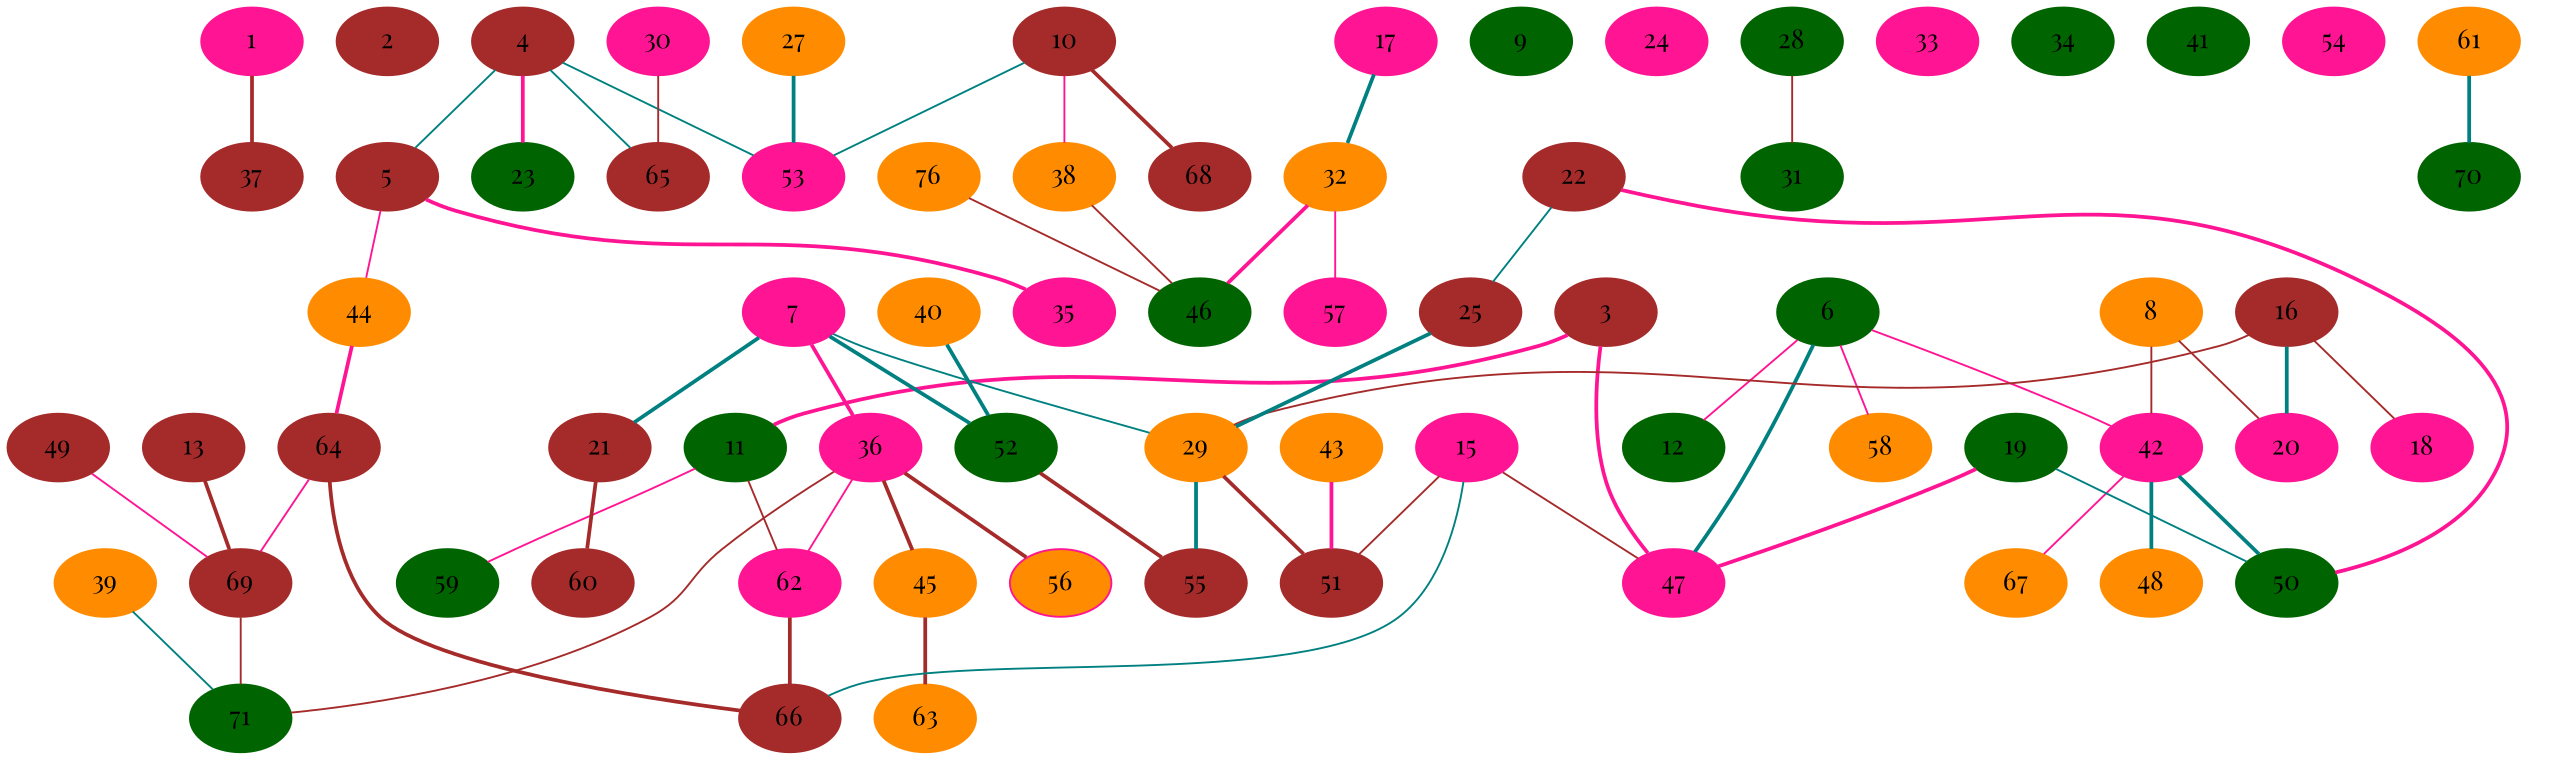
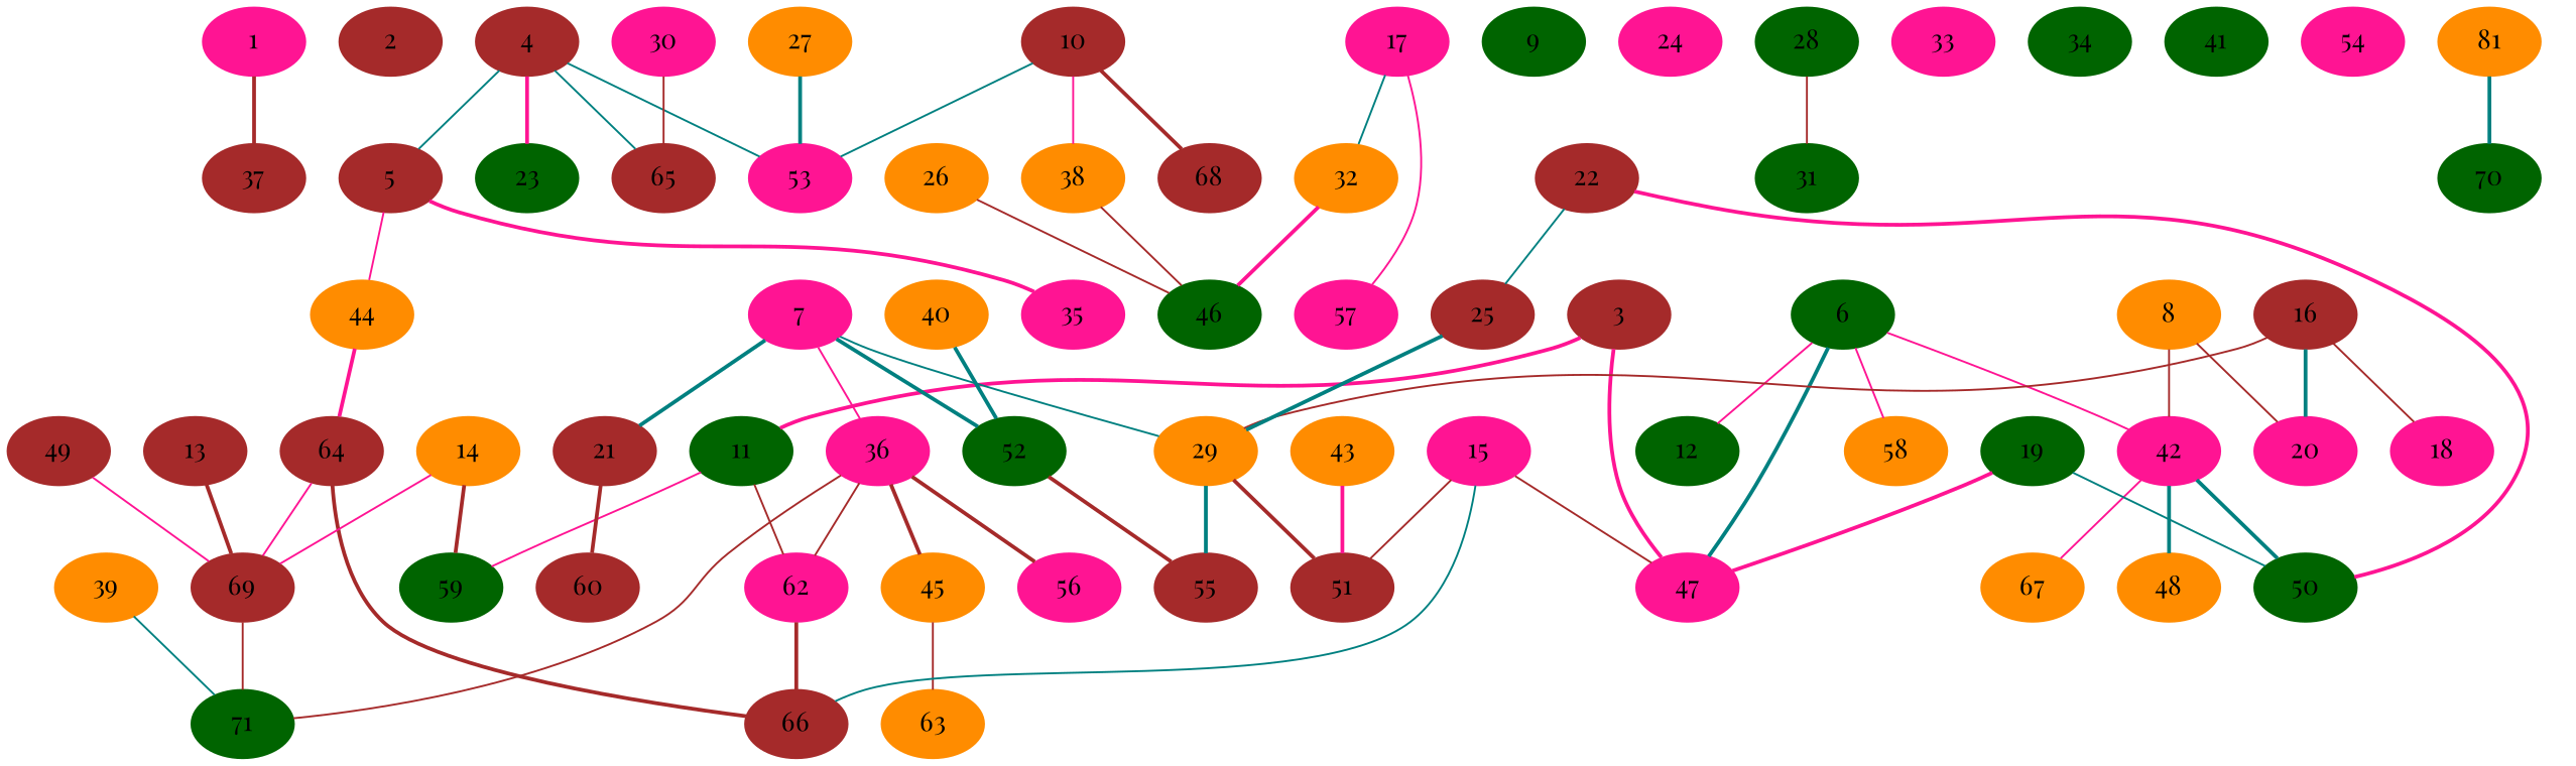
  graph {
    fontname="Playfair Display"
    node [color=brown fontname="Playfair Display" style=filled]
    edge [color=brown fontname="Playfair Display" style=solid]
    1 [color=deeppink]
    37
    2
    11 [color=darkgreen]
    3
    47 [color=deeppink]
    59 [color=darkgreen]
    62 [color=deeppink]
    4
    5
    23 [color=darkgreen]
    53 [color=deeppink]
    65
    35 [color=deeppink]
    44 [color=darkorange]
    64
    6 [color=darkgreen]
    12 [color=darkgreen]
    42 [color=deeppink]
    58 [color=darkorange]
    50 [color=darkgreen]
    48 [color=darkorange]
    67 [color=darkorange]
    7 [color=deeppink]
    21
    29 [color=darkorange]
    36 [color=deeppink]
    52 [color=darkgreen]
    60
    51
    55
    45 [color=darkorange]
-   56 [color=deeppink fillcolor=darkorange]
+   56 [color=deeppink]
    71 [color=darkgreen]
    8 [color=darkorange]
    20 [color=deeppink]
    9 [color=darkgreen]
    10
    38 [color=darkorange]
    68
    46 [color=darkgreen]
    66
    13
    69
+   14 [color=darkorange]
    15 [color=deeppink]
    16
    18 [color=deeppink]
    17 [color=deeppink]
    32 [color=darkorange]
    57 [color=deeppink]
    19 [color=darkgreen]
    22
    25
    24 [color=deeppink]
-   26 [color=darkorange label=76]
+   26 [color=darkorange]
    27 [color=darkorange]
    28 [color=darkgreen]
    31 [color=darkgreen]
    30 [color=deeppink]
    33 [color=deeppink]
    34 [color=darkgreen]
    63 [color=darkorange]
    39 [color=darkorange]
    40 [color=darkorange]
    41 [color=darkgreen]
    43 [color=darkorange]
    49
    54 [color=deeppink]
-   61 [color=darkorange]
+   61 [color=darkorange label=81]
    70 [color=darkgreen]
    1 -- 37 [style=bold]
    11 -- 59 [color=deeppink]
    11 -- 62
    3 -- 11 [color=deeppink style=bold]
    3 -- 47 [color=deeppink style=bold]
    62 -- 66 [style=bold]
    4 -- 5 [color=teal]
    4 -- 23 [color=deeppink style=bold]
    4 -- 53 [color=teal]
    4 -- 65 [color=teal]
    5 -- 35 [color=deeppink style=bold]
    5 -- 44 [color=deeppink]
    44 -- 64 [color=deeppink style=bold]
    64 -- 66 [style=bold]
    64 -- 69 [color=deeppink]
    6 -- 47 [color=teal style=bold]
    6 -- 12 [color=deeppink]
    6 -- 42 [color=deeppink]
    6 -- 58 [color=deeppink]
    42 -- 50 [color=teal style=bold]
    42 -- 48 [color=teal style=bold]
    42 -- 67 [color=deeppink]
    7 -- 21 [color=teal style=bold]
    7 -- 29 [color=teal]
-   7 -- 36 [color=deeppink style=bold]
+   7 -- 36 [color=deeppink]
    7 -- 52 [color=teal style=bold]
    21 -- 60 [style=bold]
    29 -- 51 [style=bold]
    29 -- 55 [color=teal style=bold]
-   36 -- 62 [color=deeppink]
+   36 -- 62
    36 -- 45 [style=bold]
    36 -- 56 [style=bold]
    36 -- 71
    52 -- 55 [style=bold]
-   45 -- 63 [style=bold]
+   45 -- 63
    8 -- 42
    8 -- 20
    10 -- 53 [color=teal]
    10 -- 38 [color=deeppink]
    10 -- 68 [style=bold]
    38 -- 46
    13 -- 69 [style=bold]
    69 -- 71
+   14 -- 59 [style=bold]
+   14 -- 69 [color=deeppink]
    15 -- 47
    15 -- 51
    15 -- 66 [color=teal]
    16 -- 29
    16 -- 20 [color=teal style=bold]
    16 -- 18
-   17 -- 32 [color=teal style=bold]
-   32 -- 57 [color=deeppink]
+   17 -- 32 [color=teal]
+   17 -- 57 [color=deeppink]
    32 -- 46 [color=deeppink style=bold]
    19 -- 47 [color=deeppink style=bold]
    19 -- 50 [color=teal]
    22 -- 50 [color=deeppink style=bold]
    22 -- 25 [color=teal]
    25 -- 29 [color=teal style=bold]
    26 -- 46
    27 -- 53 [color=teal style=bold]
    28 -- 31
    30 -- 65
    39 -- 71 [color=teal]
    40 -- 52 [color=teal style=bold]
    43 -- 51 [color=deeppink style=bold]
    49 -- 69 [color=deeppink]
    61 -- 70 [color=teal style=bold]
  }
